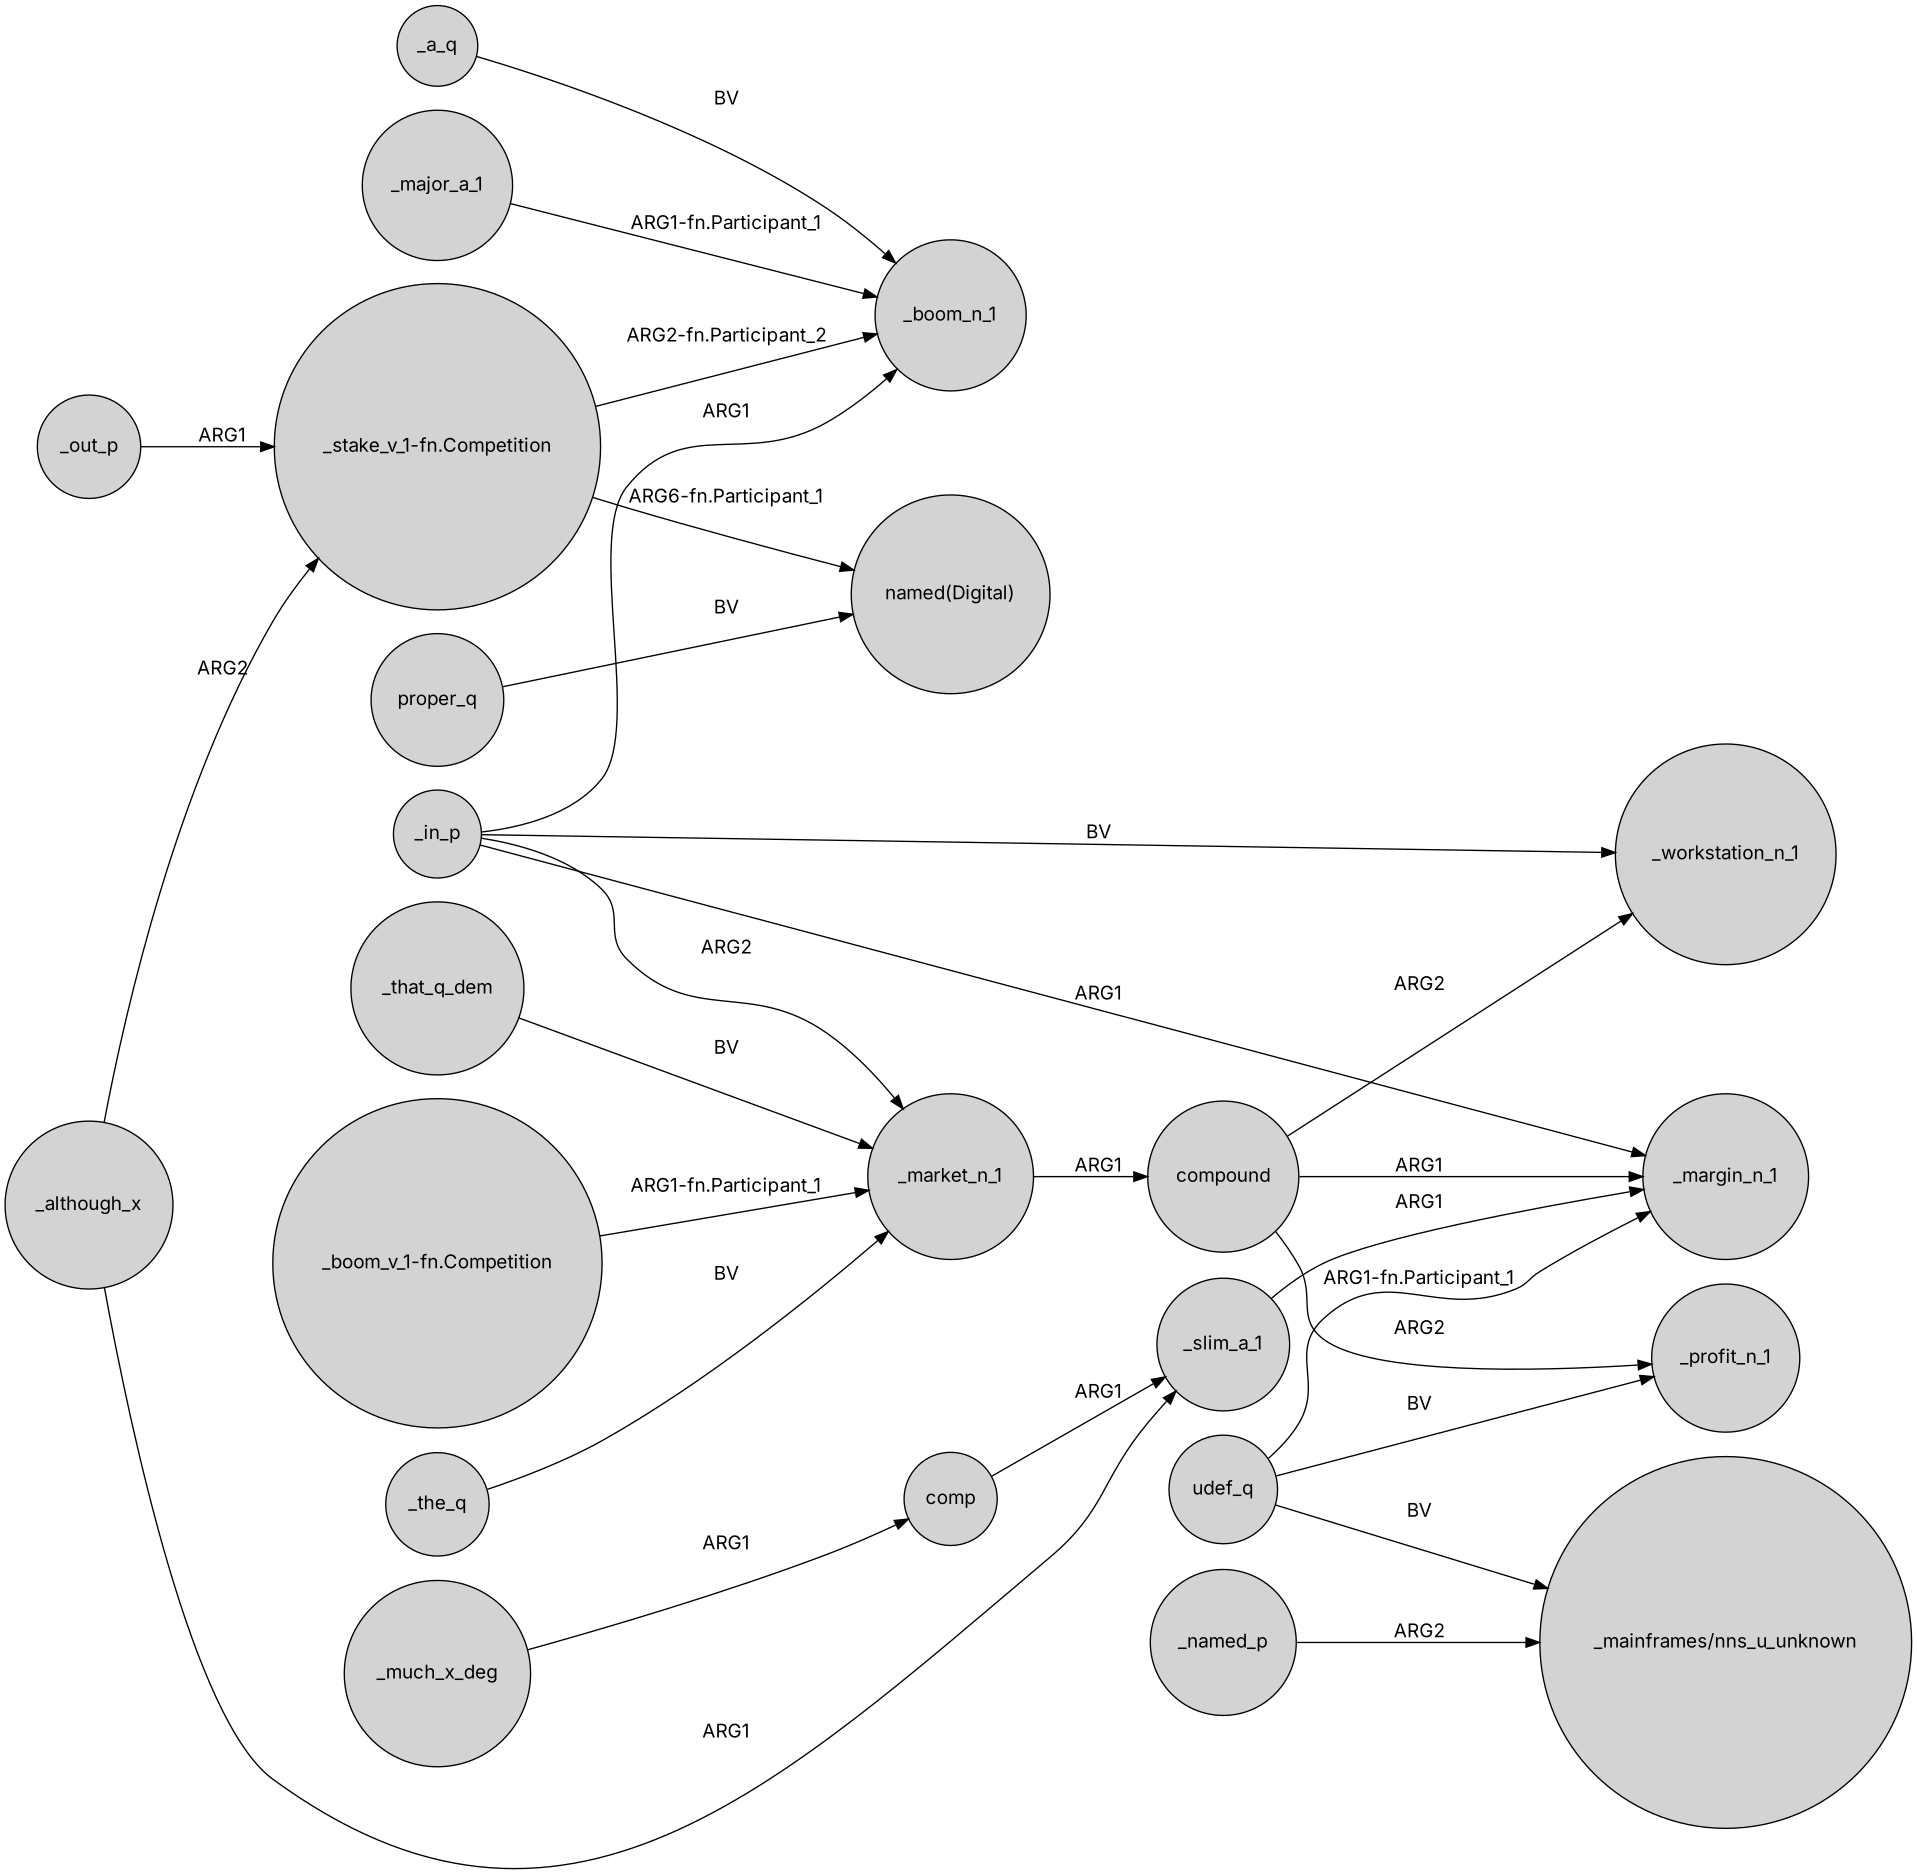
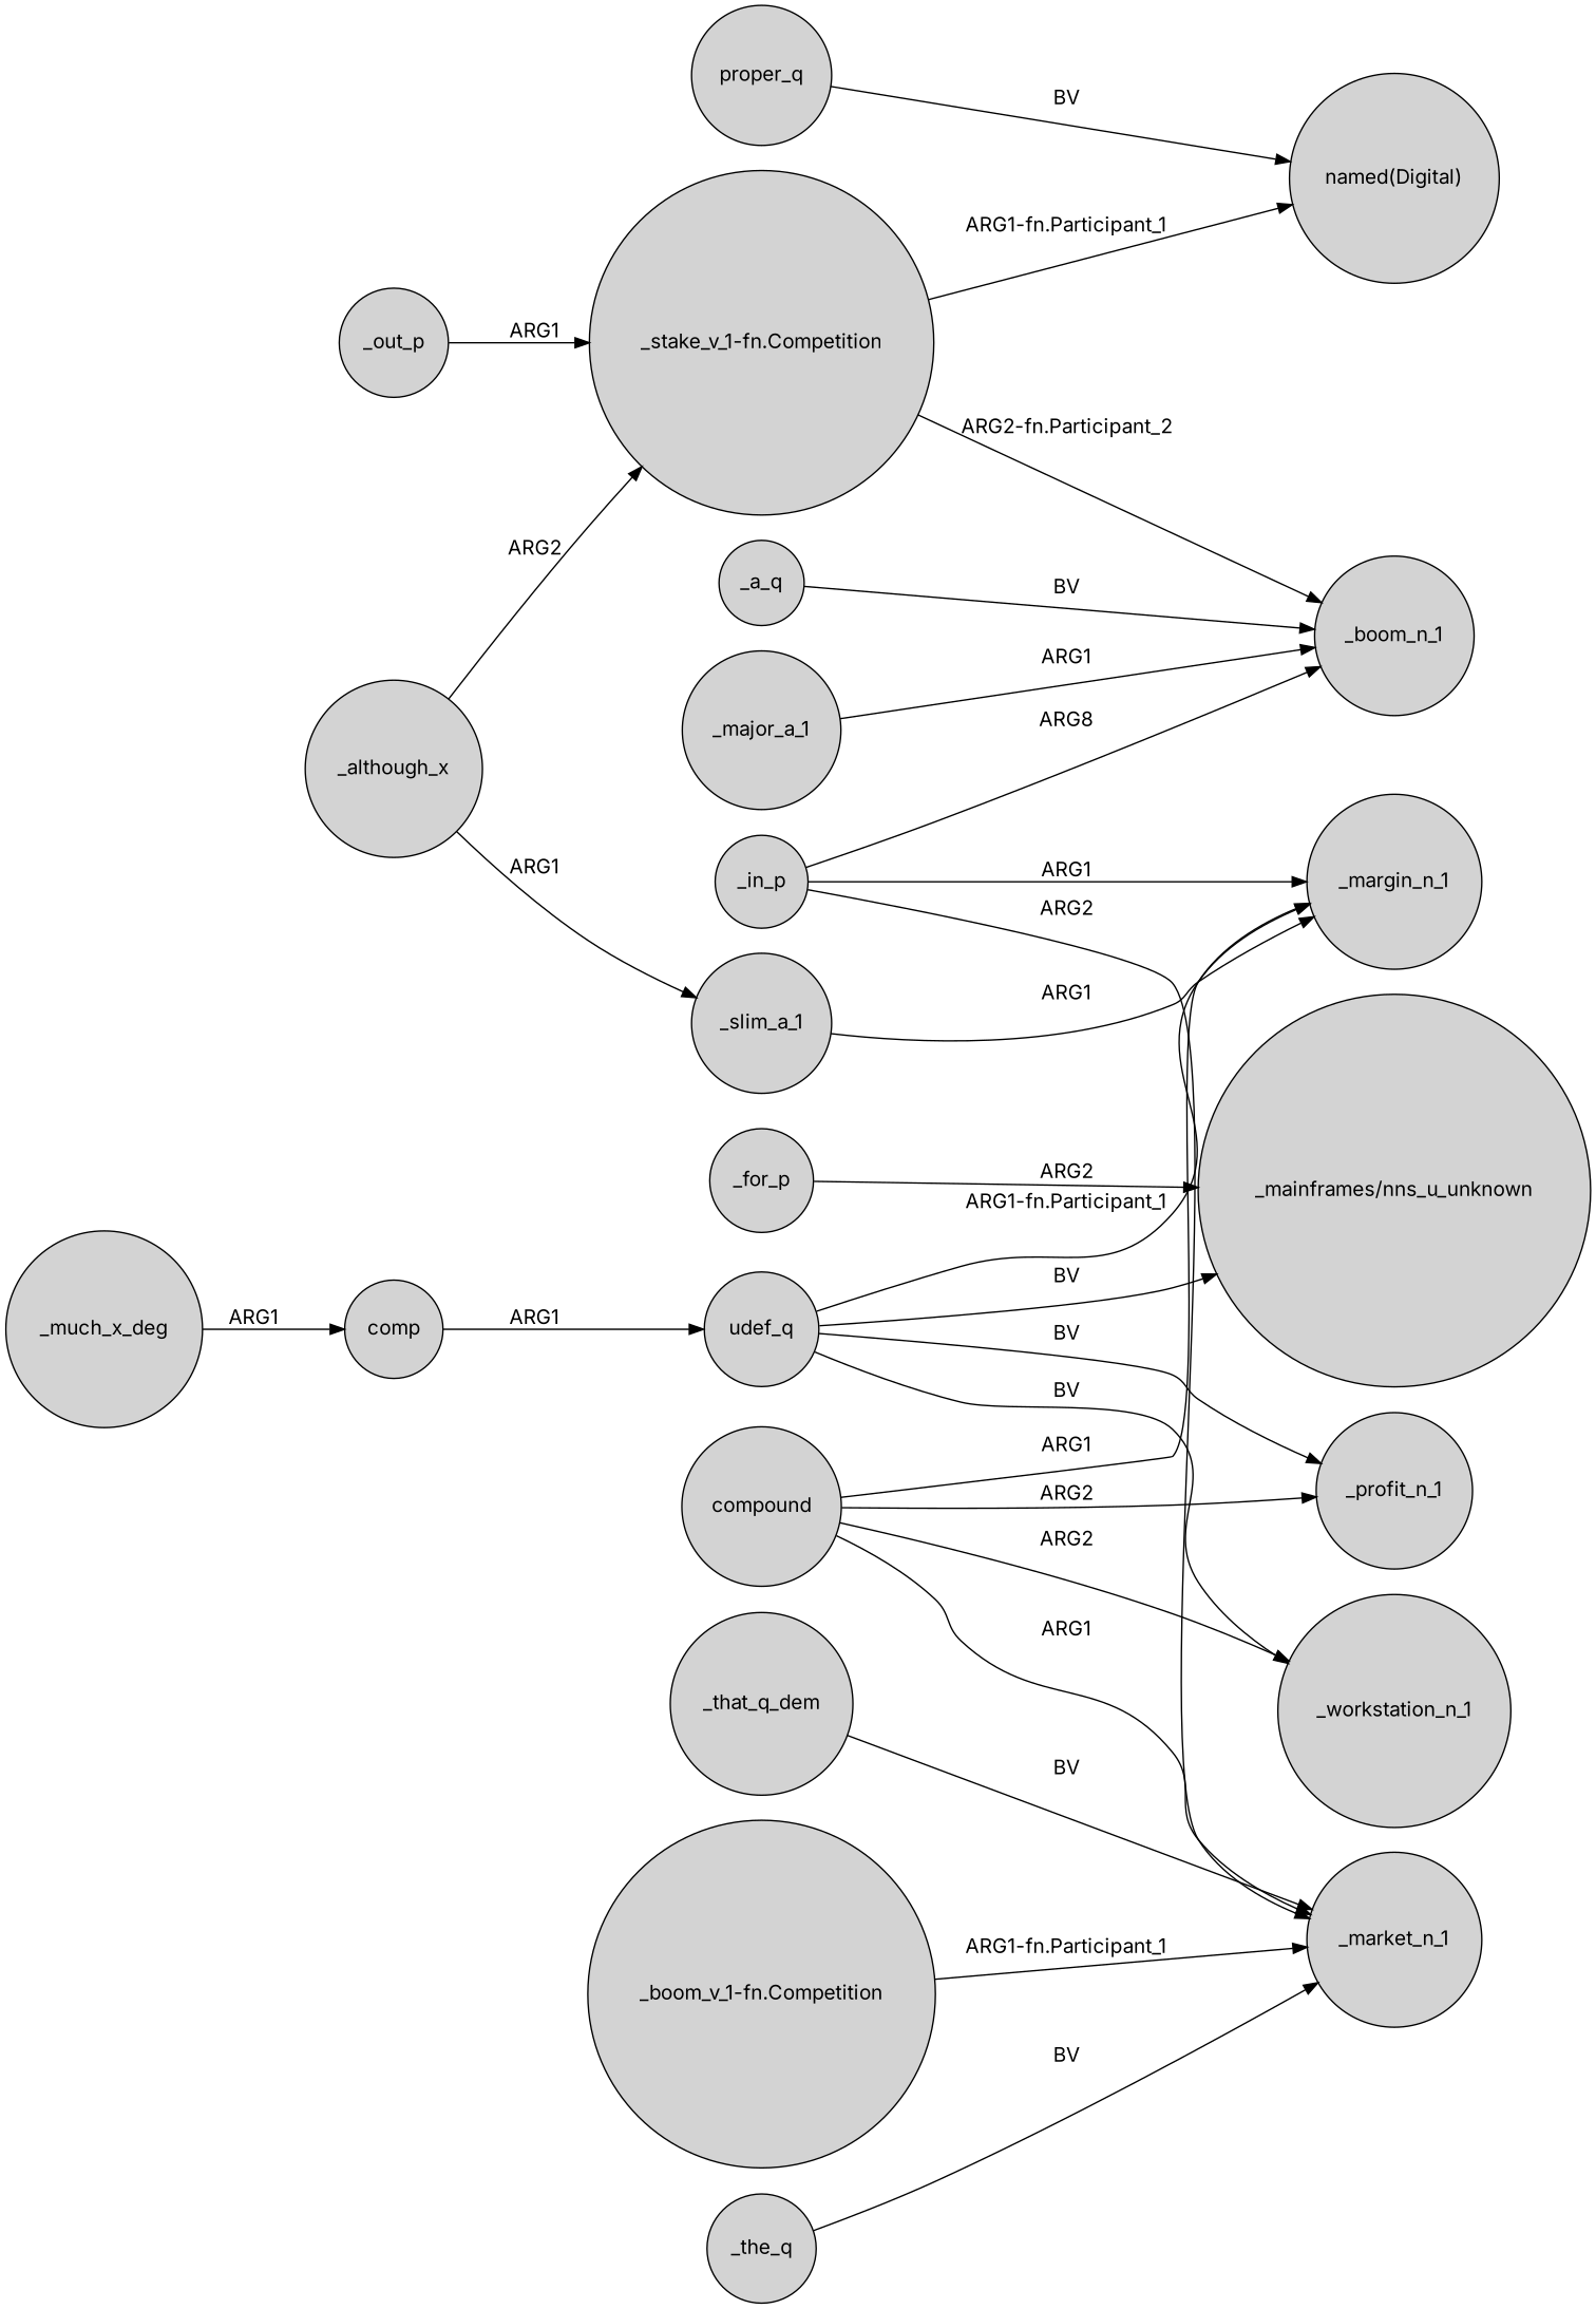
  digraph {
    fontname=Inter
    rankdir=LR
    node [fontname=Inter shape=circle style=filled]
    edge [fontname=Inter]
    n1 [label=_boom_n_1]
    _major_a_1
    compound
    _margin_n_1
    _profit_n_1
    _market_n_1
    _workstation_n_1
    _out_p
    "_stake_v_1-fn.Competition"
    "named(Digital)"
    _slim_a_1
    comp
-   _for_p [label=_named_p]
+   _for_p
    "_mainframes/nns_u_unknown"
    udef_q
    _in_p
    _although_x
    _the_q
    _that_q_dem
    proper_q
    _a_q
    "_boom_v_1-fn.Competition"
    _much_x_deg
-   _major_a_1 -> n1 [label="ARG1-fn.Participant_1"]
+   _major_a_1 -> n1 [label=ARG1]
    compound -> _margin_n_1 [label=ARG1]
    compound -> _profit_n_1 [label=ARG2]
-   _market_n_1 -> compound [label=ARG1]
+   compound -> _market_n_1 [label=ARG1]
    compound -> _workstation_n_1 [label=ARG2]
    _out_p -> "_stake_v_1-fn.Competition" [label=ARG1]
    "_stake_v_1-fn.Competition" -> n1 [label="ARG2-fn.Participant_2"]
-   "_stake_v_1-fn.Competition" -> "named(Digital)" [label="ARG6-fn.Participant_1"]
+   "_stake_v_1-fn.Competition" -> "named(Digital)" [label="ARG1-fn.Participant_1"]
    _slim_a_1 -> _margin_n_1 [label=ARG1]
-   comp -> _slim_a_1 [label=ARG1]
+   comp -> udef_q [label=ARG1]
    _for_p -> "_mainframes/nns_u_unknown" [label=ARG2]
    udef_q -> _margin_n_1 [label="ARG1-fn.Participant_1"]
    udef_q -> _profit_n_1 [label=BV]
-   _in_p -> _workstation_n_1 [label=BV]
+   udef_q -> _workstation_n_1 [label=BV]
    udef_q -> "_mainframes/nns_u_unknown" [label=BV]
-   _in_p -> n1 [label=ARG1]
+   _in_p -> n1 [label=ARG8]
    _in_p -> _margin_n_1 [label=ARG1]
    _in_p -> _market_n_1 [label=ARG2]
    _although_x -> "_stake_v_1-fn.Competition" [label=ARG2]
    _although_x -> _slim_a_1 [label=ARG1]
    _the_q -> _market_n_1 [label=BV]
    _that_q_dem -> _market_n_1 [label=BV]
    proper_q -> "named(Digital)" [label=BV]
    _a_q -> n1 [label=BV]
    "_boom_v_1-fn.Competition" -> _market_n_1 [label="ARG1-fn.Participant_1"]
    _much_x_deg -> comp [label=ARG1]
  }
